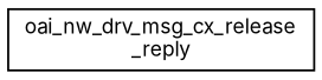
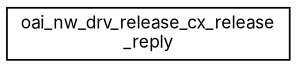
  digraph {
    rankdir=LR
    fontname=Inter
-   n1 [color=black fillcolor=white fontname=Inter fontsize=10 height=0.2 label="oai_nw_drv_msg_cx_release\l_reply" shape=record style=filled width=0.4]
+   n1 [color=black fillcolor=white fontname=Inter fontsize=10 height=0.2 label="oai_nw_drv_release_cx_release\l_reply" shape=record style=filled width=0.4]
  }
